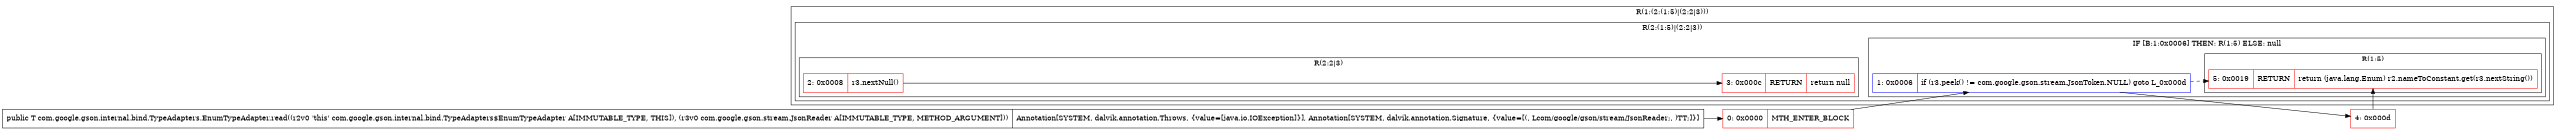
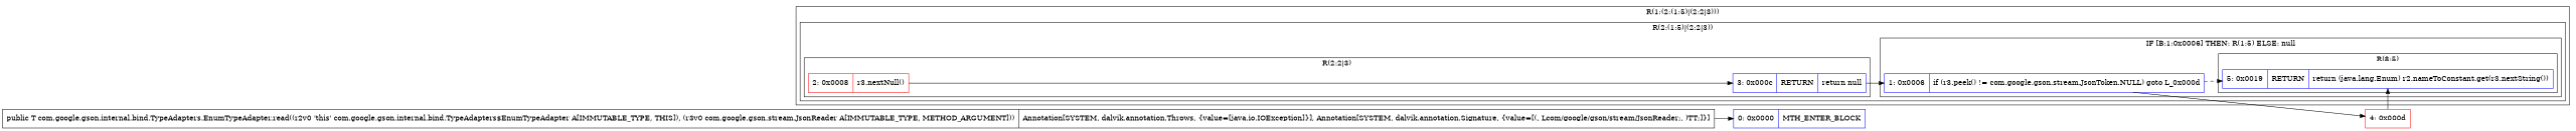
  digraph {
    rankdir=LR
    node [color=blue shape=record]
-   n1 [color=red label="{5\:\ 0x0019|RETURN\l|return (java.lang.Enum) r2.nameToConstant.get(r3.nextString())\l}"]
+   n1 [label="{5\:\ 0x0019|RETURN\l|return (java.lang.Enum) r2.nameToConstant.get(r3.nextString())\l}"]
    n2 [label="{1\:\ 0x0006|if (r3.peek() != com.google.gson.stream.JsonToken.NULL) goto L_0x000d\l}"]
    n3 [color=red label="{2\:\ 0x0008|r3.nextNull()\l}"]
-   n4 [color=red label="{3\:\ 0x000c|RETURN\l|return null\l}"]
+   n4 [label="{3\:\ 0x000c|RETURN\l|return null\l}"]
    n5 [color=red label="{4\:\ 0x000d}"]
-   n6 [color=red label="{0\:\ 0x0000|MTH_ENTER_BLOCK\l}"]
+   n6 [label="{0\:\ 0x0000|MTH_ENTER_BLOCK\l}"]
    n7 [label="{public T com.google.gson.internal.bind.TypeAdapters.EnumTypeAdapter.read((r2v0 'this' com.google.gson.internal.bind.TypeAdapters$EnumTypeAdapter A[IMMUTABLE_TYPE, THIS]), (r3v0 com.google.gson.stream.JsonReader A[IMMUTABLE_TYPE, METHOD_ARGUMENT]))  | Annotation[SYSTEM, dalvik.annotation.Throws, \{value=[java.io.IOException]\}], Annotation[SYSTEM, dalvik.annotation.Signature, \{value=[(, Lcom\/google\/gson\/stream\/JsonReader;, )TT;]\}]\l}" color=""]
    subgraph cluster_1 {
      label="R(1:(2:(1:5)|(2:2|3)))"
      subgraph cluster_2 {
        label="R(2:(1:5)|(2:2|3))"
        subgraph cluster_3 {
          label="IF [B:1:0x0006] THEN: R(1:5) ELSE: null"
          n2
          subgraph cluster_4 {
-           label="R(1:5)"
+           label="R(8:5)"
            n1
          }
        }
        subgraph cluster_5 {
          label="R(2:2|3)"
          n3
          n4
        }
      }
    }
    n2 -> n1 [style=dashed]
    n2 -> n5
    n3 -> n4
    n5 -> n1
-   n6 -> n2
+   n4 -> n2
    n7 -> n6
  }
